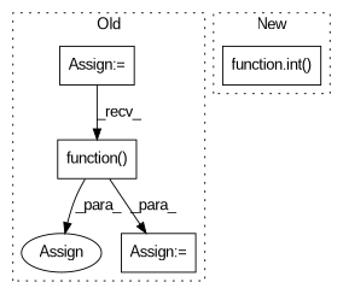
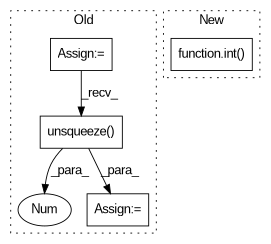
  digraph {
    fontname="Liberation Sans"
    node [a=75 fontname="Liberation Sans" l=3 shape=box]
    edge [fontname="Liberation Sans"]
-   n1 [l="70,1" label="function()" s="2826,2897"]
-   n2 [a=76 l=1 label=Assign s=2896 shape=ellipse]
+   n1 [l="70,1" label="unsqueeze()" s="2826,2897"]
+   n2 [a=76 l=1 label=Num s=2896 shape=ellipse]
    n3 [a=68 label="Assign:=" s=2918]
    n4 [a=68 label="Assign:=" s=2757]
    n5 [l="4,1" label="function.int()" s="2478,2521"]
    subgraph cluster_1 {
      label=Old
      style=dotted
      n1
      n2
      n3
      n4
    }
    subgraph cluster_2 {
      label=New
      style=dotted
      n5
    }
    n1 -> n2 [label=_para_]
    n1 -> n3 [label=_para_]
    n4 -> n1 [label=_recv_]
  }
